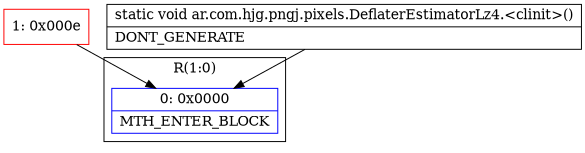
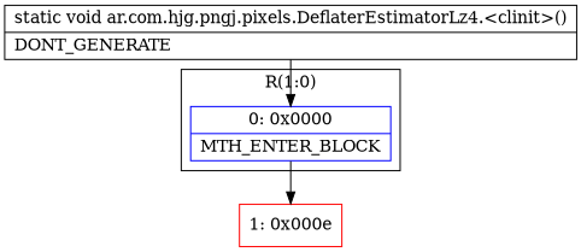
  digraph {
    node [shape=record]
    n1 [color=blue label="{0\:\ 0x0000|MTH_ENTER_BLOCK\l}"]
    n2 [color=red label="{1\:\ 0x000e}"]
    n3 [label="{static void ar.com.hjg.pngj.pixels.DeflaterEstimatorLz4.\<clinit\>()  | DONT_GENERATE\l}"]
    subgraph cluster_1 {
      label="R(1:0)"
      n1
    }
-   n2 -> n1
+   n1 -> n2
    n3 -> n1
  }
